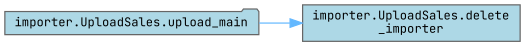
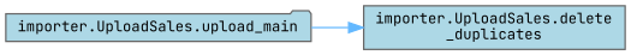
  digraph {
    rankdir=RL
    fontname="JetBrains Mono"
    node [fillcolor=lightblue fontname="JetBrains Mono" fontsize=10 style=filled]
-   n1 [color=gray40 fontcolor=black height=0.2 label="importer.UploadSales.delete\l_importer" shape=box width=0.4]
+   n1 [color=gray40 fontcolor=black height=0.2 label="importer.UploadSales.delete\l_duplicates" shape=box width=0.4]
    n2 [color=grey40 height=0.2 label="importer.UploadSales.upload_main" shape=folder width=0.4]
    n1 -> n2 [color=steelblue1 dir=back fontname="JetBrains Mono" fontsize=10 labelfontname=Helvetica labelfontsize=10 style=solid]
  }
